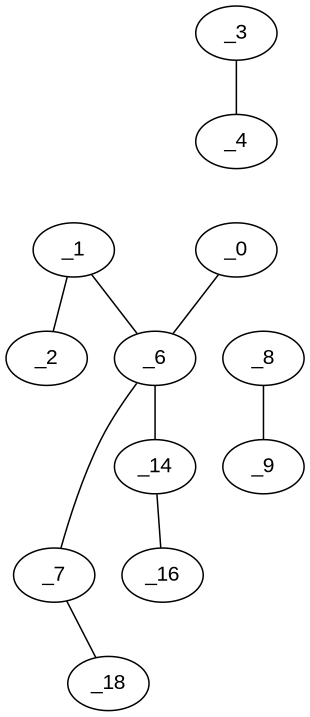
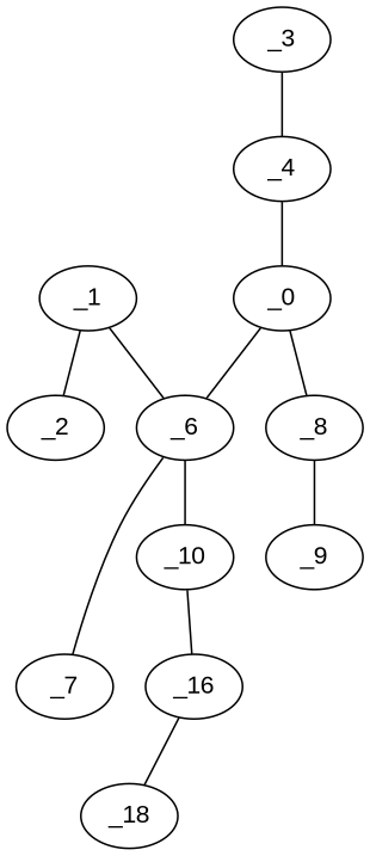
  graph {
    fontname="Liberation Sans"
    node [charge=0 chem=1 fontname="Liberation Sans" symbol="C  " x=4.5981 y=-2.5]
    edge [fontname="Liberation Sans" valence=1]
    _1 [x=2.866]
    _2 [x=3.732 y=-3]
    _6 [x=2.866 y=-1.5]
    _7 [chem=2 symbol="O  " x=2 y=-1]
-   _10 [chem=4 symbol="N  " y=1.5 label=_14]
+   _10 [chem=4 symbol="N  " y=1.5]
    _4 [y=-1.5]
    _3
    n8 [label=_0 x=3.7321 y=-1]
    _8 [x=3.7321 y=0]
    _9 [y=0.5]
    n11 [label=_16 x=5.4641 y=2]
    n12 [chem=2 label=_18 symbol="O  " x=5.4641 y=3]
    _1 -- _2
    _1 -- _6 [valence=2]
    _6 -- _7
    _6 -- _10
    _10 -- n11
+   _4 -- n8 [valence=2]
    _3 -- _4
    n8 -- _6
+   n8 -- _8
    _8 -- _9 [valence=2]
-   _7 -- n12 [valence=2]
+   n11 -- n12 [valence=2]
  }
